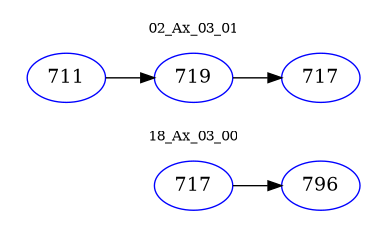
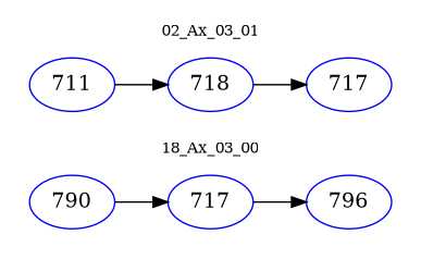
  digraph {
    rankdir=LR
    node [color=blue]
    edge [color=black]
+   n1 [label=790]
    n2 [label=717]
    n3 [label=796]
    n4 [label=711]
-   n5 [label=719]
+   n5 [label=718]
    n6 [label=717]
    subgraph cluster_1 {
      color=white
      fontsize=10
      label="18_Ax_03_00"
+     n1
      n2
      n3
    }
    subgraph cluster_2 {
      color=white
      fontsize=10
      label="02_Ax_03_01"
      n4
      n5
      n6
    }
+   n1 -> n2
    n2 -> n3
    n4 -> n5
    n5 -> n6
  }
